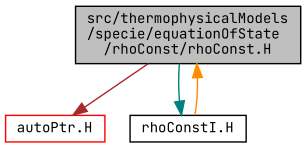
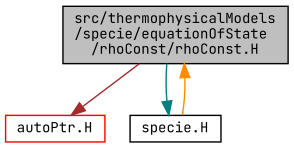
  digraph {
    fontname="JetBrains Mono"
    node [color=black fontname="JetBrains Mono" fontsize=10 shape=record]
    edge [fontname="JetBrains Mono" fontsize=10 labelfontname=FreeSans labelfontsize=10 style=solid]
    n1 [fillcolor=grey75 fontcolor=black height=0.2 label="src/thermophysicalModels\l/specie/equationOfState\l/rhoConst/rhoConst.H" style=filled width=0.4]
    n2 [color=red height=0.2 label="autoPtr.H" width=0.4]
-   n3 [height=0.2 label="rhoConstI.H" width=0.4]
+   n3 [height=0.2 label="specie.H" width=0.4]
    n1 -> n2 [color=brown]
    n1 -> n3 [color=teal]
    n3 -> n1 [color=darkorange]
  }
